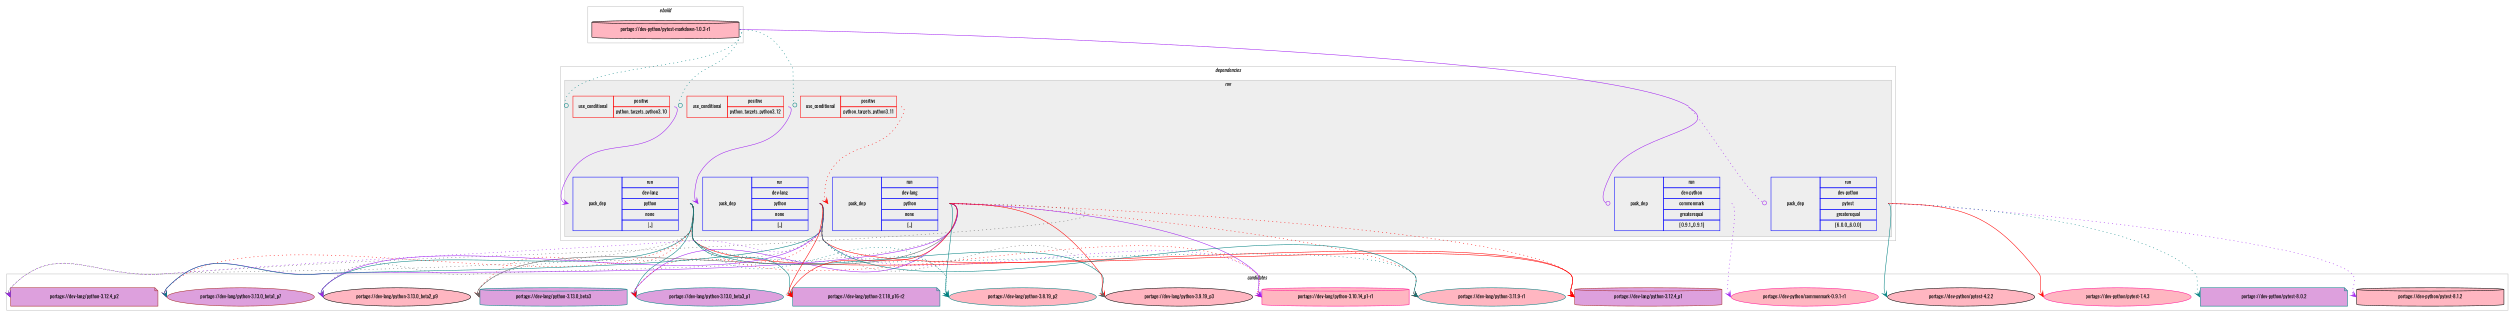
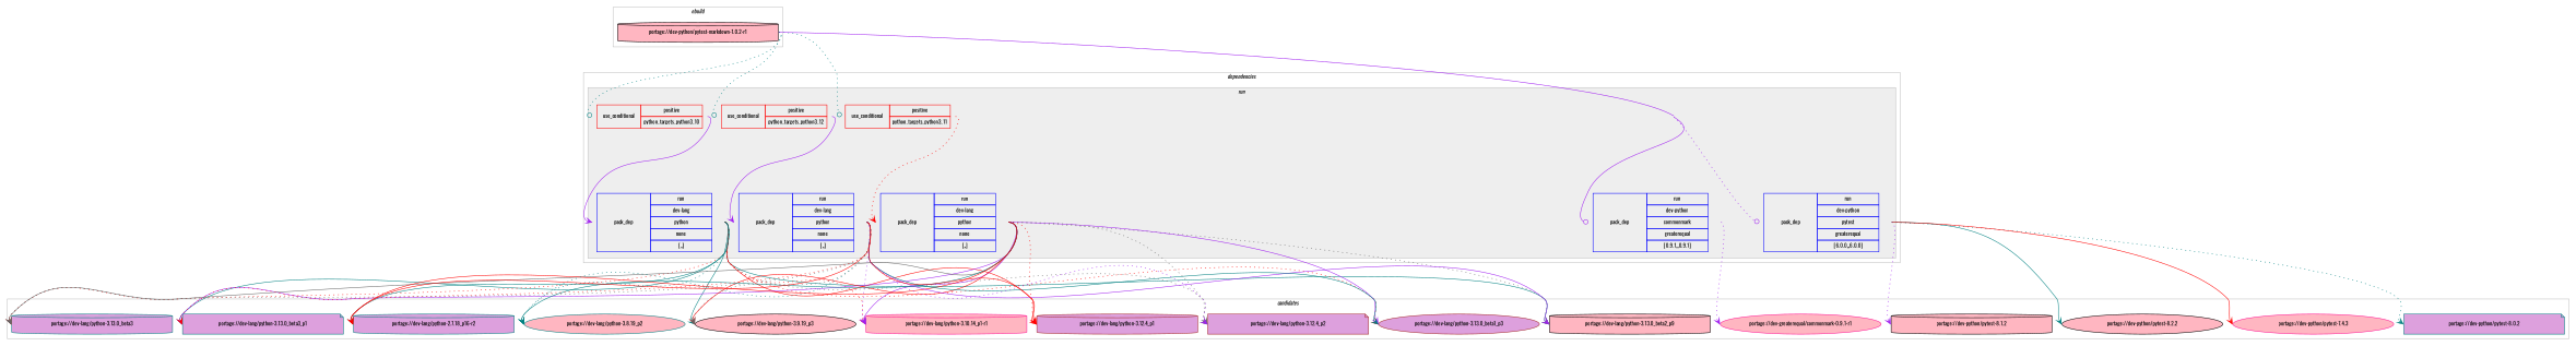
  digraph {
    compound=true
    concentrate=true
    fontname=Oswald
    fontsize=10
    newrank=true
    rankdir=TB
    ranksep=1.5
    node [color=teal fillcolor=lightpink fontname=Oswald fontsize=10 shape=none style=filled]
    edge [arrowhead=vee color=teal fontname=Oswald headport=w style=dotted tailport=e weight=100]
    n1 [color=black label="portage://dev-python/pytest-markdown-1.0.2-r1" shape=cylinder width=4]
    n2 [color=blue label=<<TABLE BORDER="0" CELLBORDER="1" CELLSPACING="0" CELLPADDING="4" WIDTH="220"><TR><TD ROWSPAN="6" CELLPADDING="30">pack_dep</TD></TR><TR><TD WIDTH="110">run</TD></TR><TR><TD>dev-lang</TD></TR><TR><TD>python</TD></TR><TR><TD>none</TD></TR><TR><TD>[,,]</TD></TR></TABLE>> fillcolor="" style=""]
    n3 [color=red label=<<TABLE BORDER="0" CELLBORDER="1" CELLSPACING="0" CELLPADDING="4"><TR><TD ROWSPAN="3" CELLPADDING="10">use_conditional</TD></TR><TR><TD>positive</TD></TR><TR><TD>python_targets_python3_10</TD></TR></TABLE>> fillcolor="" style=""]
    n4 [color=blue label=<<TABLE BORDER="0" CELLBORDER="1" CELLSPACING="0" CELLPADDING="4" WIDTH="220"><TR><TD ROWSPAN="6" CELLPADDING="30">pack_dep</TD></TR><TR><TD WIDTH="110">run</TD></TR><TR><TD>dev-lang</TD></TR><TR><TD>python</TD></TR><TR><TD>none</TD></TR><TR><TD>[,,]</TD></TR></TABLE>> fillcolor="" style=""]
    n5 [color=red label=<<TABLE BORDER="0" CELLBORDER="1" CELLSPACING="0" CELLPADDING="4"><TR><TD ROWSPAN="3" CELLPADDING="10">use_conditional</TD></TR><TR><TD>positive</TD></TR><TR><TD>python_targets_python3_11</TD></TR></TABLE>> fillcolor="" style=""]
    n6 [color=blue label=<<TABLE BORDER="0" CELLBORDER="1" CELLSPACING="0" CELLPADDING="4" WIDTH="220"><TR><TD ROWSPAN="6" CELLPADDING="30">pack_dep</TD></TR><TR><TD WIDTH="110">run</TD></TR><TR><TD>dev-lang</TD></TR><TR><TD>python</TD></TR><TR><TD>none</TD></TR><TR><TD>[,,]</TD></TR></TABLE>> fillcolor="" style=""]
    n7 [color=red label=<<TABLE BORDER="0" CELLBORDER="1" CELLSPACING="0" CELLPADDING="4"><TR><TD ROWSPAN="3" CELLPADDING="10">use_conditional</TD></TR><TR><TD>positive</TD></TR><TR><TD>python_targets_python3_12</TD></TR></TABLE>> fillcolor="" style=""]
    n8 [color=blue label=<<TABLE BORDER="0" CELLBORDER="1" CELLSPACING="0" CELLPADDING="4" WIDTH="220"><TR><TD ROWSPAN="6" CELLPADDING="30">pack_dep</TD></TR><TR><TD WIDTH="110">run</TD></TR><TR><TD>dev-python</TD></TR><TR><TD>commonmark</TD></TR><TR><TD>greaterequal</TD></TR><TR><TD>[0.9.1,,,0.9.1]</TD></TR></TABLE>> fillcolor="" style=""]
    n9 [color=blue label=<<TABLE BORDER="0" CELLBORDER="1" CELLSPACING="0" CELLPADDING="4" WIDTH="220"><TR><TD ROWSPAN="6" CELLPADDING="30">pack_dep</TD></TR><TR><TD WIDTH="110">run</TD></TR><TR><TD>dev-python</TD></TR><TR><TD>pytest</TD></TR><TR><TD>greaterequal</TD></TR><TR><TD>[6.0.0,,,6.0.0]</TD></TR></TABLE>> fillcolor="" style=""]
-   n10 [fillcolor=plum label="portage://dev-lang/python-3.13.0_beta3_p1" shape=ellipse width=4]
+   n10 [fillcolor=plum label="portage://dev-lang/python-3.13.0_beta3_p1" shape=note width=4]
    n11 [fillcolor=plum label="portage://dev-lang/python-3.13.0_beta3" shape=cylinder width=4]
-   n12 [color=black label="portage://dev-lang/python-3.13.0_beta2_p9" shape=ellipse width=4]
-   n13 [color=brown fillcolor=plum label="portage://dev-lang/python-3.13.0_beta1_p7" shape=ellipse width=4]
+   n12 [color=black label="portage://dev-lang/python-3.13.0_beta2_p9" shape=cylinder width=4]
+   n13 [color=brown fillcolor=plum label="portage://dev-lang/python-3.13.0_beta1_p3" shape=ellipse width=4]
    n14 [color=brown fillcolor=plum label="portage://dev-lang/python-3.12.4_p2" shape=note width=4]
    n15 [color=brown fillcolor=plum label="portage://dev-lang/python-3.12.4_p1" shape=cylinder width=4]
-   n16 [label="portage://dev-lang/python-3.11.9-r1" shape=ellipse width=4]
    n17 [color=deeppink label="portage://dev-lang/python-3.10.14_p1-r1" shape=cylinder width=4]
    n18 [color=black label="portage://dev-lang/python-3.9.19_p3" shape=ellipse width=4]
    n19 [label="portage://dev-lang/python-3.8.19_p2" shape=ellipse width=4]
-   n20 [fillcolor=plum label="portage://dev-lang/python-2.7.18_p16-r2" shape=note width=4]
-   n21 [color=deeppink label="portage://dev-python/commonmark-0.9.1-r1" shape=ellipse width=4]
-   n22 [color=black label="portage://dev-python/pytest-4.2.2" shape=ellipse width=4]
+   n20 [fillcolor=plum label="portage://dev-lang/python-2.7.18_p16-r2" shape=cylinder width=4]
+   n21 [color=deeppink label="portage://dev-greaterequal/commonmark-0.9.1-r1" shape=ellipse width=4]
+   n22 [color=black label="portage://dev-python/pytest-8.2.2" shape=ellipse width=4]
    n23 [color=black label="portage://dev-python/pytest-8.1.2" shape=cylinder width=4]
    n24 [fillcolor=plum label="portage://dev-python/pytest-8.0.2" shape=note width=4]
    n25 [color=deeppink label="portage://dev-python/pytest-7.4.3" shape=ellipse width=4]
    subgraph cluster_1 {
      color=gray
      label=<<i>dependencies</i>>
      subgraph cluster_2 {
        color=gray
        fillcolor="#eeeeee"
        label=<<i>compile</i>>
        style=filled
      }
      subgraph cluster_3 {
        color=gray
        fillcolor="#eeeeee"
        label=<<i>compile and run</i>>
        style=filled
      }
      subgraph cluster_4 {
        color=gray
        fillcolor="#eeeeee"
        label=<<i>run</i>>
        style=filled
        subgraph sub_5 {
          color=gray
          fillcolor="#eeeeee"
          label=<<i>run</i>>
          style=filled
          n3
          subgraph sub_6 {
            color=gray
            fillcolor="#eeeeee"
            label=<<i>run</i>>
            style=filled
            n2
          }
        }
        subgraph sub_7 {
          color=gray
          fillcolor="#eeeeee"
          label=<<i>run</i>>
          style=filled
          n5
          subgraph sub_8 {
            color=gray
            fillcolor="#eeeeee"
            label=<<i>run</i>>
            style=filled
            n4
          }
        }
        subgraph sub_9 {
          color=gray
          fillcolor="#eeeeee"
          label=<<i>run</i>>
          style=filled
          n7
          subgraph sub_10 {
            color=gray
            fillcolor="#eeeeee"
            label=<<i>run</i>>
            style=filled
            n6
          }
        }
        subgraph sub_11 {
          color=gray
          fillcolor="#eeeeee"
          label=<<i>run</i>>
          style=filled
          n8
        }
        subgraph sub_12 {
          color=gray
          fillcolor="#eeeeee"
          label=<<i>run</i>>
          style=filled
          n9
        }
      }
    }
    subgraph cluster_13 {
      color=gray
      label=<<i>ebuild</i>>
      n1
    }
    subgraph cluster_14 {
      color=gray
      label=<<i>candidates</i>>
      rank=same
      subgraph sub_15 {
        color=black
        label=<<i>candidates</i>>
        nodesep=1
        rank=same
        n10
        n11
        n12
        n13
        n14
        n15
-       n16
        n17
        n18
        n19
        n20
      }
      subgraph sub_16 {
        color=black
        label=<<i>candidates</i>>
        nodesep=1
        rank=same
        n10
        n11
        n12
        n13
        n14
        n15
-       n16
        n17
        n18
        n19
        n20
      }
      subgraph sub_17 {
        color=black
        label=<<i>candidates</i>>
        nodesep=1
        rank=same
        n10
        n11
        n12
        n13
        n14
        n15
-       n16
        n17
        n18
        n19
        n20
      }
      subgraph sub_18 {
        color=black
        label=<<i>candidates</i>>
        nodesep=1
        rank=same
        n21
      }
      subgraph sub_19 {
        color=black
        label=<<i>candidates</i>>
        nodesep=1
        rank=same
        n22
        n23
        n24
        n25
      }
    }
    n1 -> n3 [arrowhead=odot weight=20]
    n1 -> n5 [arrowhead=odot weight=20]
    n1 -> n7 [arrowhead=odot weight=20]
    n1 -> n8 [arrowhead=odot color=purple style=solid weight=20]
    n1 -> n9 [arrowhead=odot color=purple weight=20]
    n2 -> n10 [style=solid]
    n2 -> n11 [color=red]
    n2 -> n12 [style=solid]
    n2 -> n13 [color=red]
    n2 -> n14 [color=gray40]
    n2 -> n15 [color=red style=solid]
-   n2 -> n16
    n2 -> n17 [color=red]
    n2 -> n18 [style=solid]
    n2 -> n19
    n2 -> n20 [style=solid]
    n3 -> n2 [color=purple style=solid weight=20]
    n4 -> n10 [color=purple style=solid]
    n4 -> n11 [color=gray40 style=solid]
    n4 -> n12 [color=gray40]
    n4 -> n13 [color=purple style=solid]
    n4 -> n14 [color=gray40]
    n4 -> n15 [color=red]
-   n4 -> n16 [color=red]
    n4 -> n17 [color=purple style=solid]
    n4 -> n18 [color=red style=solid]
    n4 -> n19 [style=solid]
    n4 -> n20 [color=red style=solid]
    n5 -> n4 [color=red weight=20]
    n6 -> n10 [color=red]
    n6 -> n11 [color=gray40]
    n6 -> n12 [color=purple style=solid]
    n6 -> n13 [style=solid]
    n6 -> n14 [color=purple]
    n6 -> n15 [color=red style=solid]
-   n6 -> n16 [style=solid]
    n6 -> n17 [color=purple]
    n6 -> n18 [color=gray40]
    n6 -> n19
    n6 -> n20 [color=red style=solid]
    n7 -> n6 [color=purple style=solid weight=20]
    n8 -> n21 [color=purple]
    n9 -> n22 [style=solid]
    n9 -> n23 [color=purple]
    n9 -> n24
    n9 -> n25 [color=red style=solid]
  }
